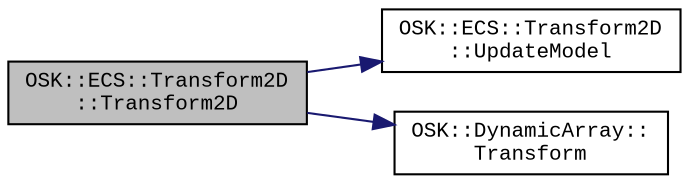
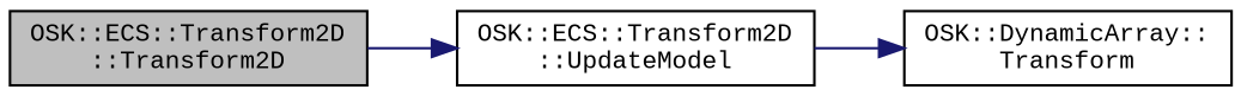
  digraph {
    fontname="Liberation Mono"
    rankdir=LR
    node [color=black fillcolor=white fontname="Liberation Mono" fontsize=10 shape=record style=filled]
    edge [color=midnightblue fontname="Liberation Mono" fontsize=10 labelfontname=Helvetica labelfontsize=10 style=solid]
    n1 [fillcolor=grey75 fontcolor=black height=0.2 label="OSK::ECS::Transform2D\l::Transform2D" width=0.4]
    n2 [height=0.2 label="OSK::ECS::Transform2D\l::UpdateModel" width=0.4]
    n3 [height=0.2 label="OSK::DynamicArray::\lTransform" width=0.4]
    n1 -> n2
-   n1 -> n3
+   n2 -> n3
  }
